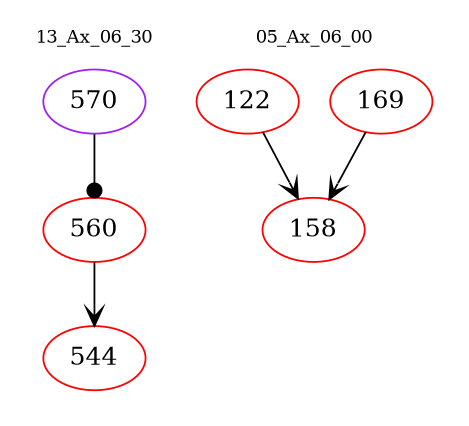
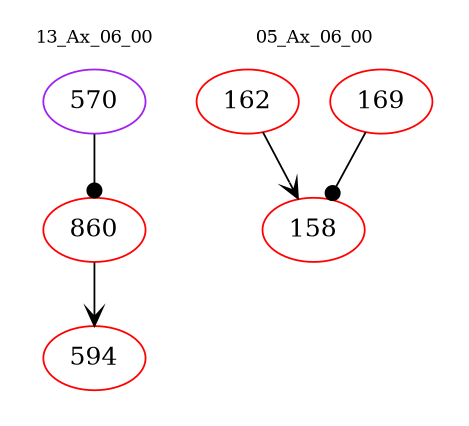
  digraph {
    node [color=red]
    edge [arrowhead=dot color=black]
    n1 [color=purple label=570]
-   n2 [label=560]
-   n3 [label=544]
+   n2 [label=860]
+   n3 [label=594]
    n4 [label=169]
    n5 [label=158]
-   n6 [label=122]
+   n6 [label=162]
    subgraph cluster_1 {
      color=white
      fontsize=10
-     label="13_Ax_06_30"
+     label="13_Ax_06_00"
      n1
      n2
      n3
    }
    subgraph cluster_2 {
      color=white
      fontsize=10
      label="05_Ax_06_00"
      n4
      n5
      n6
    }
    n1 -> n2
    n2 -> n3 [arrowhead=vee]
-   n4 -> n5 [arrowhead=vee]
+   n4 -> n5
    n6 -> n5 [arrowhead=vee]
  }
